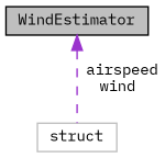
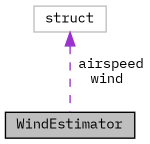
  digraph {
    fontname="IBM Plex Mono"
    node [fontname="IBM Plex Mono" fontsize=10 shape=record style=filled]
    n1 [color=black fillcolor=grey75 fontcolor=black height=0.2 label=WindEstimator width=0.4]
    n2 [color=grey75 fillcolor=white height=0.2 label=struct width=0.4]
-   n1 -> n2 [color=darkorchid3 dir=back fontname="IBM Plex Mono" fontsize=10 label=" airspeed\nwind" labelfontname=FreeSans labelfontsize=10 style=dashed]
+   n2 -> n1 [color=darkorchid3 dir=back fontname="IBM Plex Mono" fontsize=10 label=" airspeed\nwind" labelfontname=FreeSans labelfontsize=10 style=dashed]
  }
